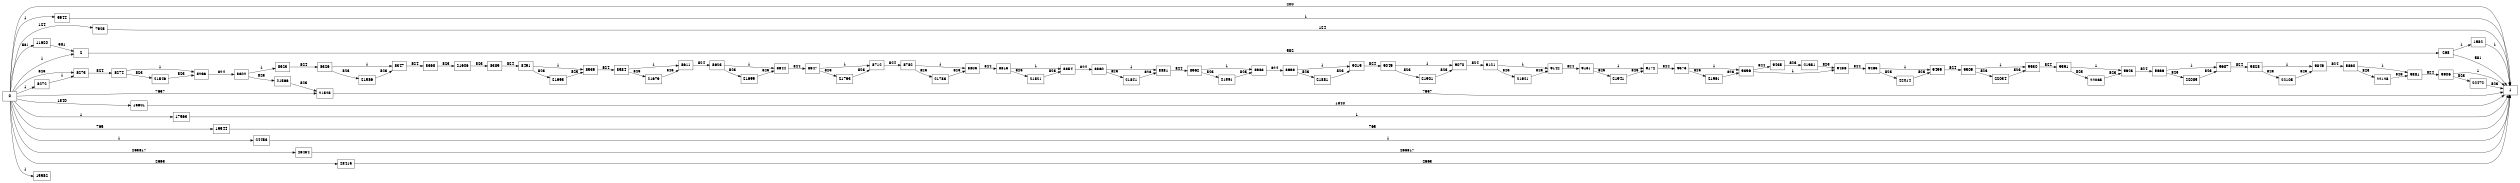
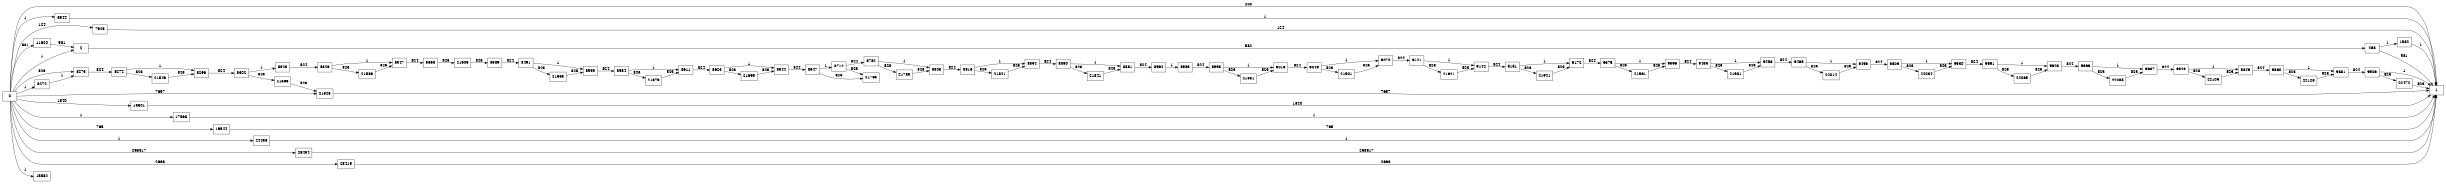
  digraph {
    rankdir=LR
    node [shape=rectangle]
    2
    268
    1
    1982
    5944
    7925
    8272
    8273
    8274
    8296
    21546
    8302
    8323
    21566
    8326
    21525
    8347
    21586
    8368
    21606
    8389
    8491
    8539
    21653
    8584
    8611
    21679
    8623
    8644
    21699
    8647
    8712
    21763
    8782
    8803
    21783
    8815
    8854
    21821
    8860
    8881
    21841
    8962
    8983
-   21861
    8998
    9019
    21881
    9049
    9070
    21901
    9121
    9142
    21921
    9151
    9172
    21941
    9375
    9396
    21961
    9435
    9456
    21981
    9465
    9499
    22014
    9509
    9530
    22034
    9591
    9623
    22065
    9666
    9687
    22085
    9828
    9849
    22105
    9860
    9881
    22125
    9906
    22472
    11620
    13601
    17563
    19544
    24453
    26434
    28415
    0
    15582
    2 -> 268 [label=582]
    268 -> 1 [label=581]
    268 -> 1982 [label=1]
    1982 -> 1 [label=1]
    5944 -> 1 [label=1]
    7925 -> 1 [label=124]
    8272 -> 8273 [label=1]
    8273 -> 8274 [label=824]
    8274 -> 8296 [label=1]
    8274 -> 21546 [label=823]
    8296 -> 8302 [label=824]
    21546 -> 8296 [label=823]
    8302 -> 8323 [label=1]
    8302 -> 21566 [label=823]
    8323 -> 8326 [label=824]
    21566 -> 21525 [label=823]
    8326 -> 8347 [label=1]
    8326 -> 21586 [label=823]
    21525 -> 1 [label=7657]
    8347 -> 8368 [label=824]
    21586 -> 8347 [label=823]
    8368 -> 21606 [label=823]
    21606 -> 8389 [label=823]
    8389 -> 8491 [label=824]
    8491 -> 8539 [label=1]
    8491 -> 21653 [label=823]
    8539 -> 8584 [label=824]
    21653 -> 8539 [label=823]
    8584 -> 8611 [label=1]
    8584 -> 21679 [label=823]
    8611 -> 8623 [label=824]
    21679 -> 8611 [label=823]
    8623 -> 8644 [label=1]
    8623 -> 21699 [label=823]
    8644 -> 8647 [label=824]
    21699 -> 8644 [label=823]
    8647 -> 8712 [label=1]
    8647 -> 21763 [label=823]
    8712 -> 8782 [label=824]
-   21763 -> 8712 [label=823]
+   8712 -> 21763 [label=823]
    8782 -> 8803 [label=1]
    8782 -> 21783 [label=823]
    8803 -> 8815 [label=824]
    21783 -> 8803 [label=823]
    8815 -> 8854 [label=1]
    8815 -> 21821 [label=823]
    8854 -> 8860 [label=824]
    21821 -> 8854 [label=823]
    8860 -> 8881 [label=1]
    8860 -> 21841 [label=823]
    8881 -> 8962 [label=824]
    21841 -> 8881 [label=823]
    8962 -> 8983 [label=1]
-   8962 -> 21861 [label=823]
    8983 -> 8998 [label=824]
-   21861 -> 8983 [label=823]
    8998 -> 9019 [label=1]
    8998 -> 21881 [label=823]
    9019 -> 9049 [label=824]
    21881 -> 9019 [label=823]
    9049 -> 9070 [label=1]
    9049 -> 21901 [label=823]
    9070 -> 9121 [label=824]
    21901 -> 9070 [label=823]
    9121 -> 9142 [label=1]
    9121 -> 21921 [label=823]
    9142 -> 9151 [label=824]
    21921 -> 9142 [label=823]
    9151 -> 9172 [label=1]
    9151 -> 21941 [label=823]
    9172 -> 9375 [label=824]
    21941 -> 9172 [label=823]
    9375 -> 9396 [label=1]
    9375 -> 21961 [label=823]
    9396 -> 9435 [label=824]
    21961 -> 9396 [label=823]
-   9396 -> 9456 [label=1]
+   9435 -> 9456 [label=1]
    9435 -> 21981 [label=823]
    9456 -> 9465 [label=824]
    21981 -> 9456 [label=823]
    9465 -> 9499 [label=1]
    9465 -> 22014 [label=823]
    9499 -> 9509 [label=824]
    22014 -> 9499 [label=823]
    9509 -> 9530 [label=1]
    9509 -> 22034 [label=823]
    9530 -> 9591 [label=824]
    22034 -> 9530 [label=823]
    9591 -> 9623 [label=1]
    9591 -> 22065 [label=823]
    9623 -> 9666 [label=824]
    22065 -> 9623 [label=823]
    9666 -> 9687 [label=1]
    9666 -> 22085 [label=823]
    9687 -> 9828 [label=824]
    22085 -> 9687 [label=823]
    9828 -> 9849 [label=1]
    9828 -> 22105 [label=823]
    9849 -> 9860 [label=824]
    22105 -> 9849 [label=823]
    9860 -> 9881 [label=1]
    9860 -> 22125 [label=823]
    9881 -> 9906 [label=824]
    22125 -> 9881 [label=823]
    9906 -> 1 [label=1]
    9906 -> 22472 [label=823]
    22472 -> 1 [label=823]
    11620 -> 2 [label=581]
    13601 -> 1 [label=1840]
    17563 -> 1 [label=1]
    19544 -> 1 [label=765]
    24453 -> 1 [label=1]
    26434 -> 1 [label=268817]
    28415 -> 1 [label=2663]
    0 -> 2 [label=1]
    0 -> 1 [label=200]
    0 -> 5944 [label=1]
    0 -> 7925 [label=124]
    0 -> 8272 [label=1]
    0 -> 8273 [label=823]
    0 -> 21525 [label=7657]
    0 -> 11620 [label=581]
    0 -> 13601 [label=1840]
    0 -> 17563 [label=1]
    0 -> 19544 [label=765]
    0 -> 24453 [label=1]
    0 -> 26434 [label=268817]
    0 -> 28415 [label=2663]
    0 -> 15582 [label=1]
  }
